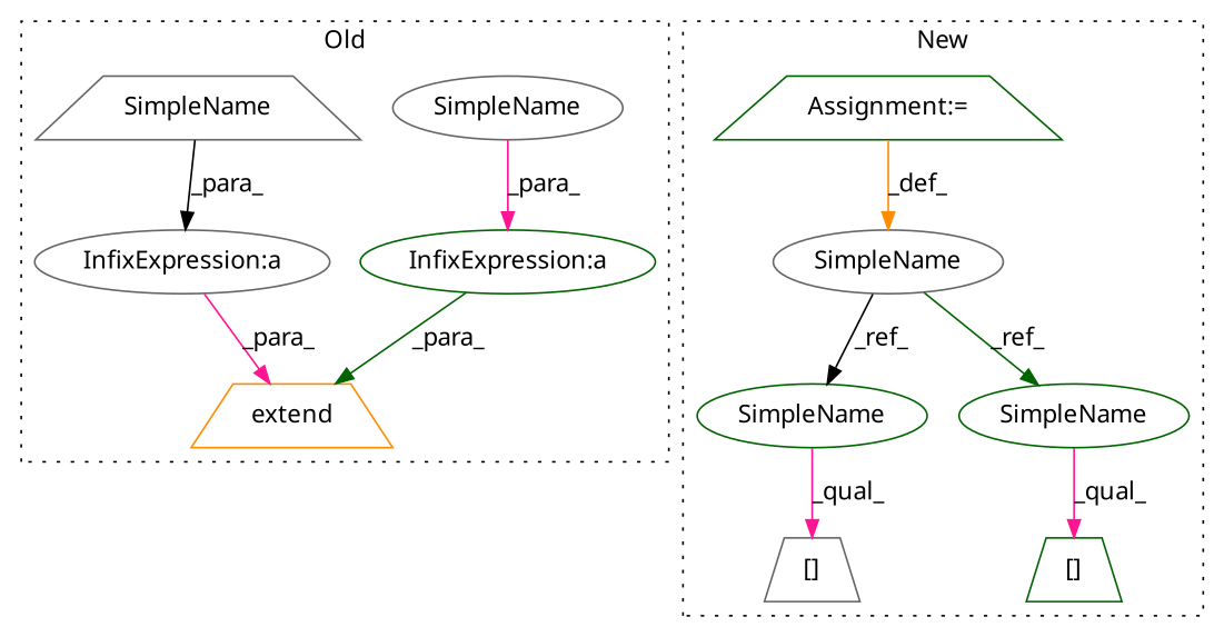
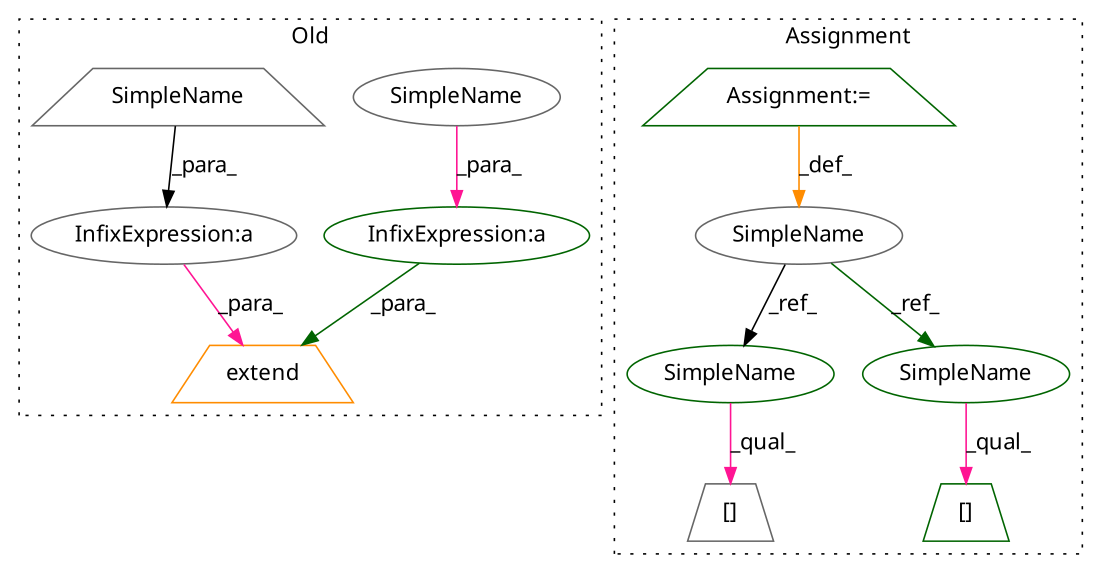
  digraph {
    fontname="Noto Sans"
    node [a=42 l=11 s="7217,7247" shape=ellipse color=gray40 fontname="Noto Sans"]
    edge [color=deeppink fontname="Noto Sans"]
    n1 [a=32 l="7,1" label=extend s="6984,7027" shape=trapezium color=darkorange]
    n2 [a=27 l=3 label="InfixExpression:a" s=6998]
    n3 [a=27 l=3 label="InfixExpression:a" s=7011 color=darkgreen]
    n4 [l=7 label=SimpleName s=7014]
    n5 [l=7 label=SimpleName s=7001 shape=trapezium]
    n6 [a=2 l="12,1" label="[]" shape=trapezium]
    n7 [a=7 l=1 label="Assignment:=" s=6928 shape=trapezium color=darkgreen]
    n8 [a=2 l="12,1" label="[]" shape=trapezium color=darkgreen]
    n9 [label=SimpleName s=7170]
    n10 [label=SimpleName s=7217 color=darkgreen]
    n11 [label=SimpleName s=7217 color=darkgreen]
    subgraph cluster_1 {
      label=Old
      style=dotted
      n1
      n2
      n3
      n4
      n5
    }
    subgraph cluster_2 {
-     label=New
+     label=Assignment
      style=dotted
      n6
      n7
      n8
      n9
      n10
      n11
    }
    n2 -> n1 [label=_para_]
    n3 -> n1 [label=_para_ color=darkgreen]
    n4 -> n3 [label=_para_]
    n5 -> n2 [label=_para_ color=black]
    n7 -> n9 [label=_def_ color=darkorange]
    n9 -> n10 [label=_ref_ color=black]
    n9 -> n11 [label=_ref_ color=darkgreen]
    n10 -> n6 [label=_qual_]
    n11 -> n8 [label=_qual_]
  }
